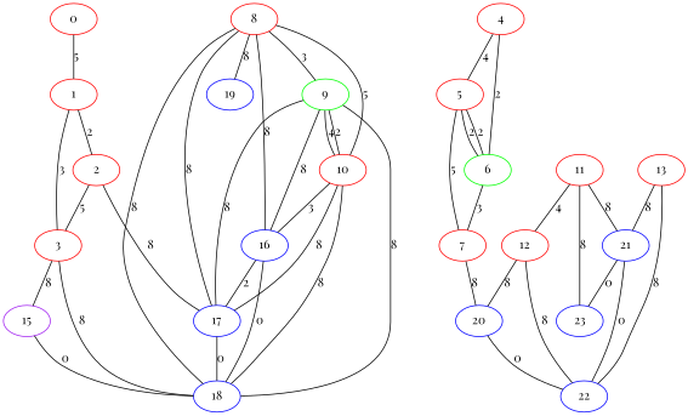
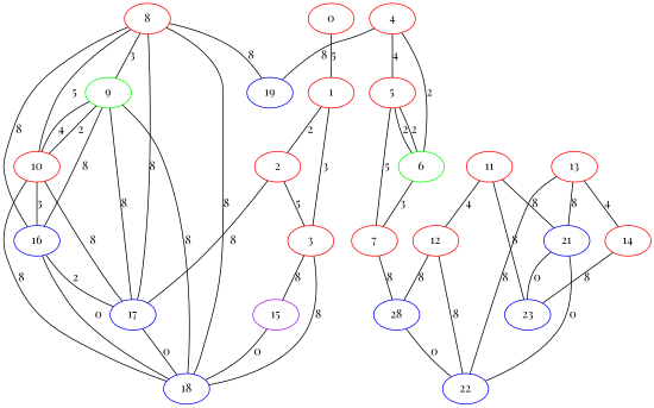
  graph {
    fontname="Playfair Display"
    node [color=red fontname="Playfair Display" weight=1]
    edge [fontname="Playfair Display"]
    0
    1
    2
    3
    16 [color=blue weight=3]
    17 [color=blue weight=3]
    18 [color=blue weight=3]
    15 [color=purple weight=4]
    4
    5
    6 [color=green weight=2]
    19 [color=blue weight=3]
    7
-   20 [color=blue weight=3]
+   20 [color=blue weight=3 label=28]
    22 [color=blue weight=3]
    8
    9 [color=green weight=2]
    10
    11
    12
    21 [color=blue weight=3]
    23 [color=blue weight=3]
    13
+   14
    0 -- 1 [label=5]
    1 -- 2 [label=2]
    1 -- 3 [label=3]
    2 -- 3 [label=5]
    2 -- 17 [label=8]
    3 -- 18 [label=8]
    3 -- 15 [label=8]
    16 -- 17 [label=2]
    16 -- 18 [label=0]
    17 -- 18 [label=0]
    15 -- 18 [label=0]
    4 -- 5 [label=4]
    4 -- 6 [label=2]
+   4 -- 19 [label=8]
    5 -- 6 [label=2]
    5 -- 6 [label=2]
    5 -- 7 [label=5]
    6 -- 7 [label=3]
    7 -- 20 [label=8]
    20 -- 22 [label=0]
    8 -- 16 [label=8]
    8 -- 17 [label=8]
    8 -- 18 [label=8]
    8 -- 19 [label=8]
    8 -- 9 [label=3]
    8 -- 10 [label=5]
    9 -- 16 [label=8]
    9 -- 17 [label=8]
    9 -- 18 [label=8]
    9 -- 10 [label=4]
    9 -- 10 [label=2]
    10 -- 16 [label=3]
    10 -- 17 [label=8]
    10 -- 18 [label=8]
    11 -- 12 [label=4]
    11 -- 21 [label=8]
    11 -- 23 [label=8]
    12 -- 20 [label=8]
    12 -- 22 [label=8]
    21 -- 22 [label=0]
    21 -- 23 [label=0]
    13 -- 22 [label=8]
    13 -- 21 [label=8]
+   13 -- 14 [label=4]
+   14 -- 23 [label=8]
  }
